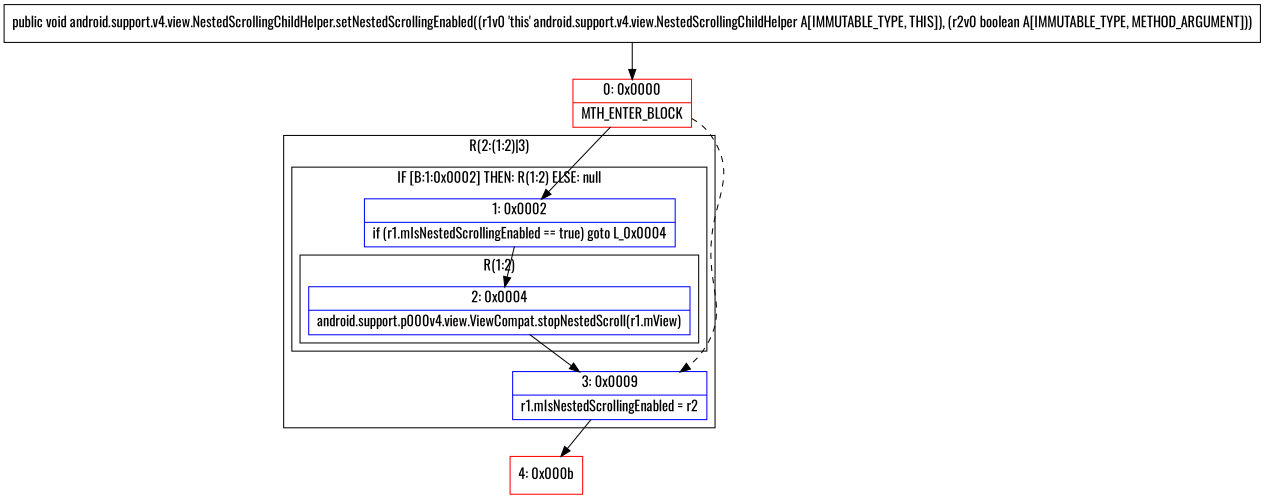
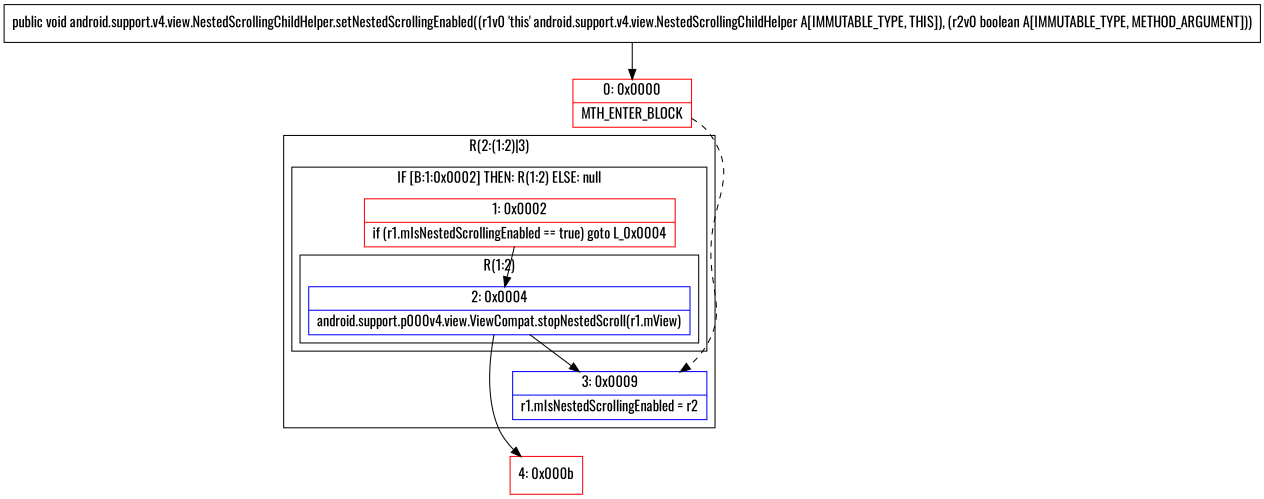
  digraph {
    fontname=Oswald
    node [color=blue fontname=Oswald shape=record]
    edge [fontname=Oswald]
    n1 [label="{2\:\ 0x0004|android.support.p000v4.view.ViewCompat.stopNestedScroll(r1.mView)\l}"]
-   n2 [label="{1\:\ 0x0002|if (r1.mIsNestedScrollingEnabled == true) goto L_0x0004\l}"]
+   n2 [color=red label="{1\:\ 0x0002|if (r1.mIsNestedScrollingEnabled == true) goto L_0x0004\l}"]
    n3 [label="{3\:\ 0x0009|r1.mIsNestedScrollingEnabled = r2\l}"]
    n4 [color=red label="{4\:\ 0x000b}"]
    n5 [color=red label="{0\:\ 0x0000|MTH_ENTER_BLOCK\l}"]
    n6 [label="{public void android.support.v4.view.NestedScrollingChildHelper.setNestedScrollingEnabled((r1v0 'this' android.support.v4.view.NestedScrollingChildHelper A[IMMUTABLE_TYPE, THIS]), (r2v0 boolean A[IMMUTABLE_TYPE, METHOD_ARGUMENT])) }" color=""]
    subgraph cluster_1 {
      label="R(2:(1:2)|3)"
      n3
      subgraph cluster_2 {
        label="IF [B:1:0x0002] THEN: R(1:2) ELSE: null"
        n2
        subgraph cluster_3 {
          label="R(1:2)"
          n1
        }
      }
    }
    n1 -> n3
    n2 -> n1
-   n3 -> n4
-   n5 -> n2
+   n1 -> n4
    n5 -> n3 [style=dashed]
    n6 -> n5
  }
